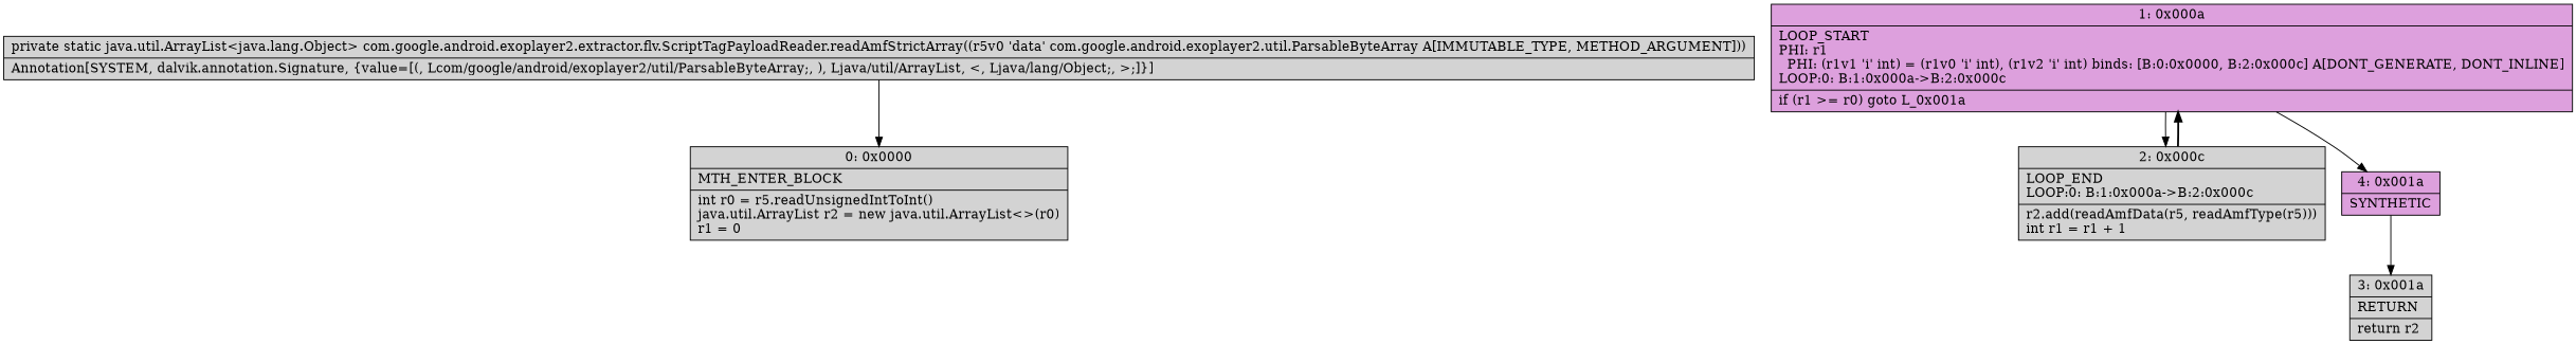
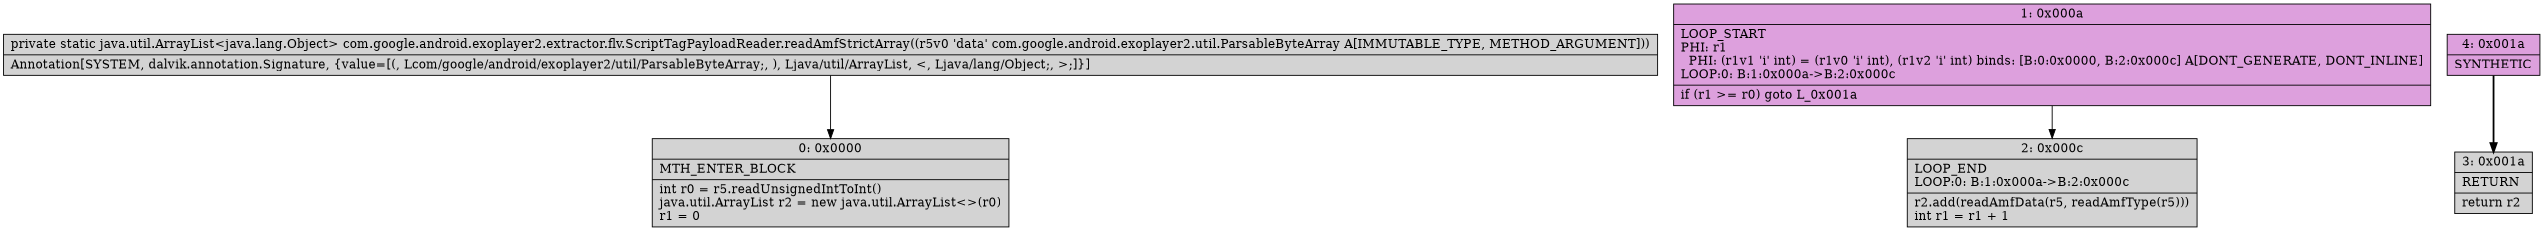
  digraph {
    node [fillcolor=lightgrey shape=record style=filled]
    edge [style=solid]
    n1 [label="{0\:\ 0x0000|MTH_ENTER_BLOCK\l|int r0 = r5.readUnsignedIntToInt()\ljava.util.ArrayList r2 = new java.util.ArrayList\<\>(r0)\lr1 = 0\l}"]
    n2 [fillcolor=plum label="{1\:\ 0x000a|LOOP_START\lPHI: r1 \l  PHI: (r1v1 'i' int) = (r1v0 'i' int), (r1v2 'i' int) binds: [B:0:0x0000, B:2:0x000c] A[DONT_GENERATE, DONT_INLINE]\lLOOP:0: B:1:0x000a\-\>B:2:0x000c\l|if (r1 \>= r0) goto L_0x001a\l}"]
    n3 [label="{2\:\ 0x000c|LOOP_END\lLOOP:0: B:1:0x000a\-\>B:2:0x000c\l|r2.add(readAmfData(r5, readAmfType(r5)))\lint r1 = r1 + 1\l}"]
    n4 [fillcolor=plum label="{4\:\ 0x001a|SYNTHETIC\l}"]
    n5 [label="{3\:\ 0x001a|RETURN\l|return r2\l}"]
    n6 [label="{private static java.util.ArrayList\<java.lang.Object\> com.google.android.exoplayer2.extractor.flv.ScriptTagPayloadReader.readAmfStrictArray((r5v0 'data' com.google.android.exoplayer2.util.ParsableByteArray A[IMMUTABLE_TYPE, METHOD_ARGUMENT]))  | Annotation[SYSTEM, dalvik.annotation.Signature, \{value=[(, Lcom\/google\/android\/exoplayer2\/util\/ParsableByteArray;, ), Ljava\/util\/ArrayList, \<, Ljava\/lang\/Object;, \>;]\}]\l}"]
    n2 -> n3
-   n2 -> n4
-   n3 -> n2 [style=bold]
-   n4 -> n5
+   n4 -> n5 [style=bold]
    n6 -> n1
  }
